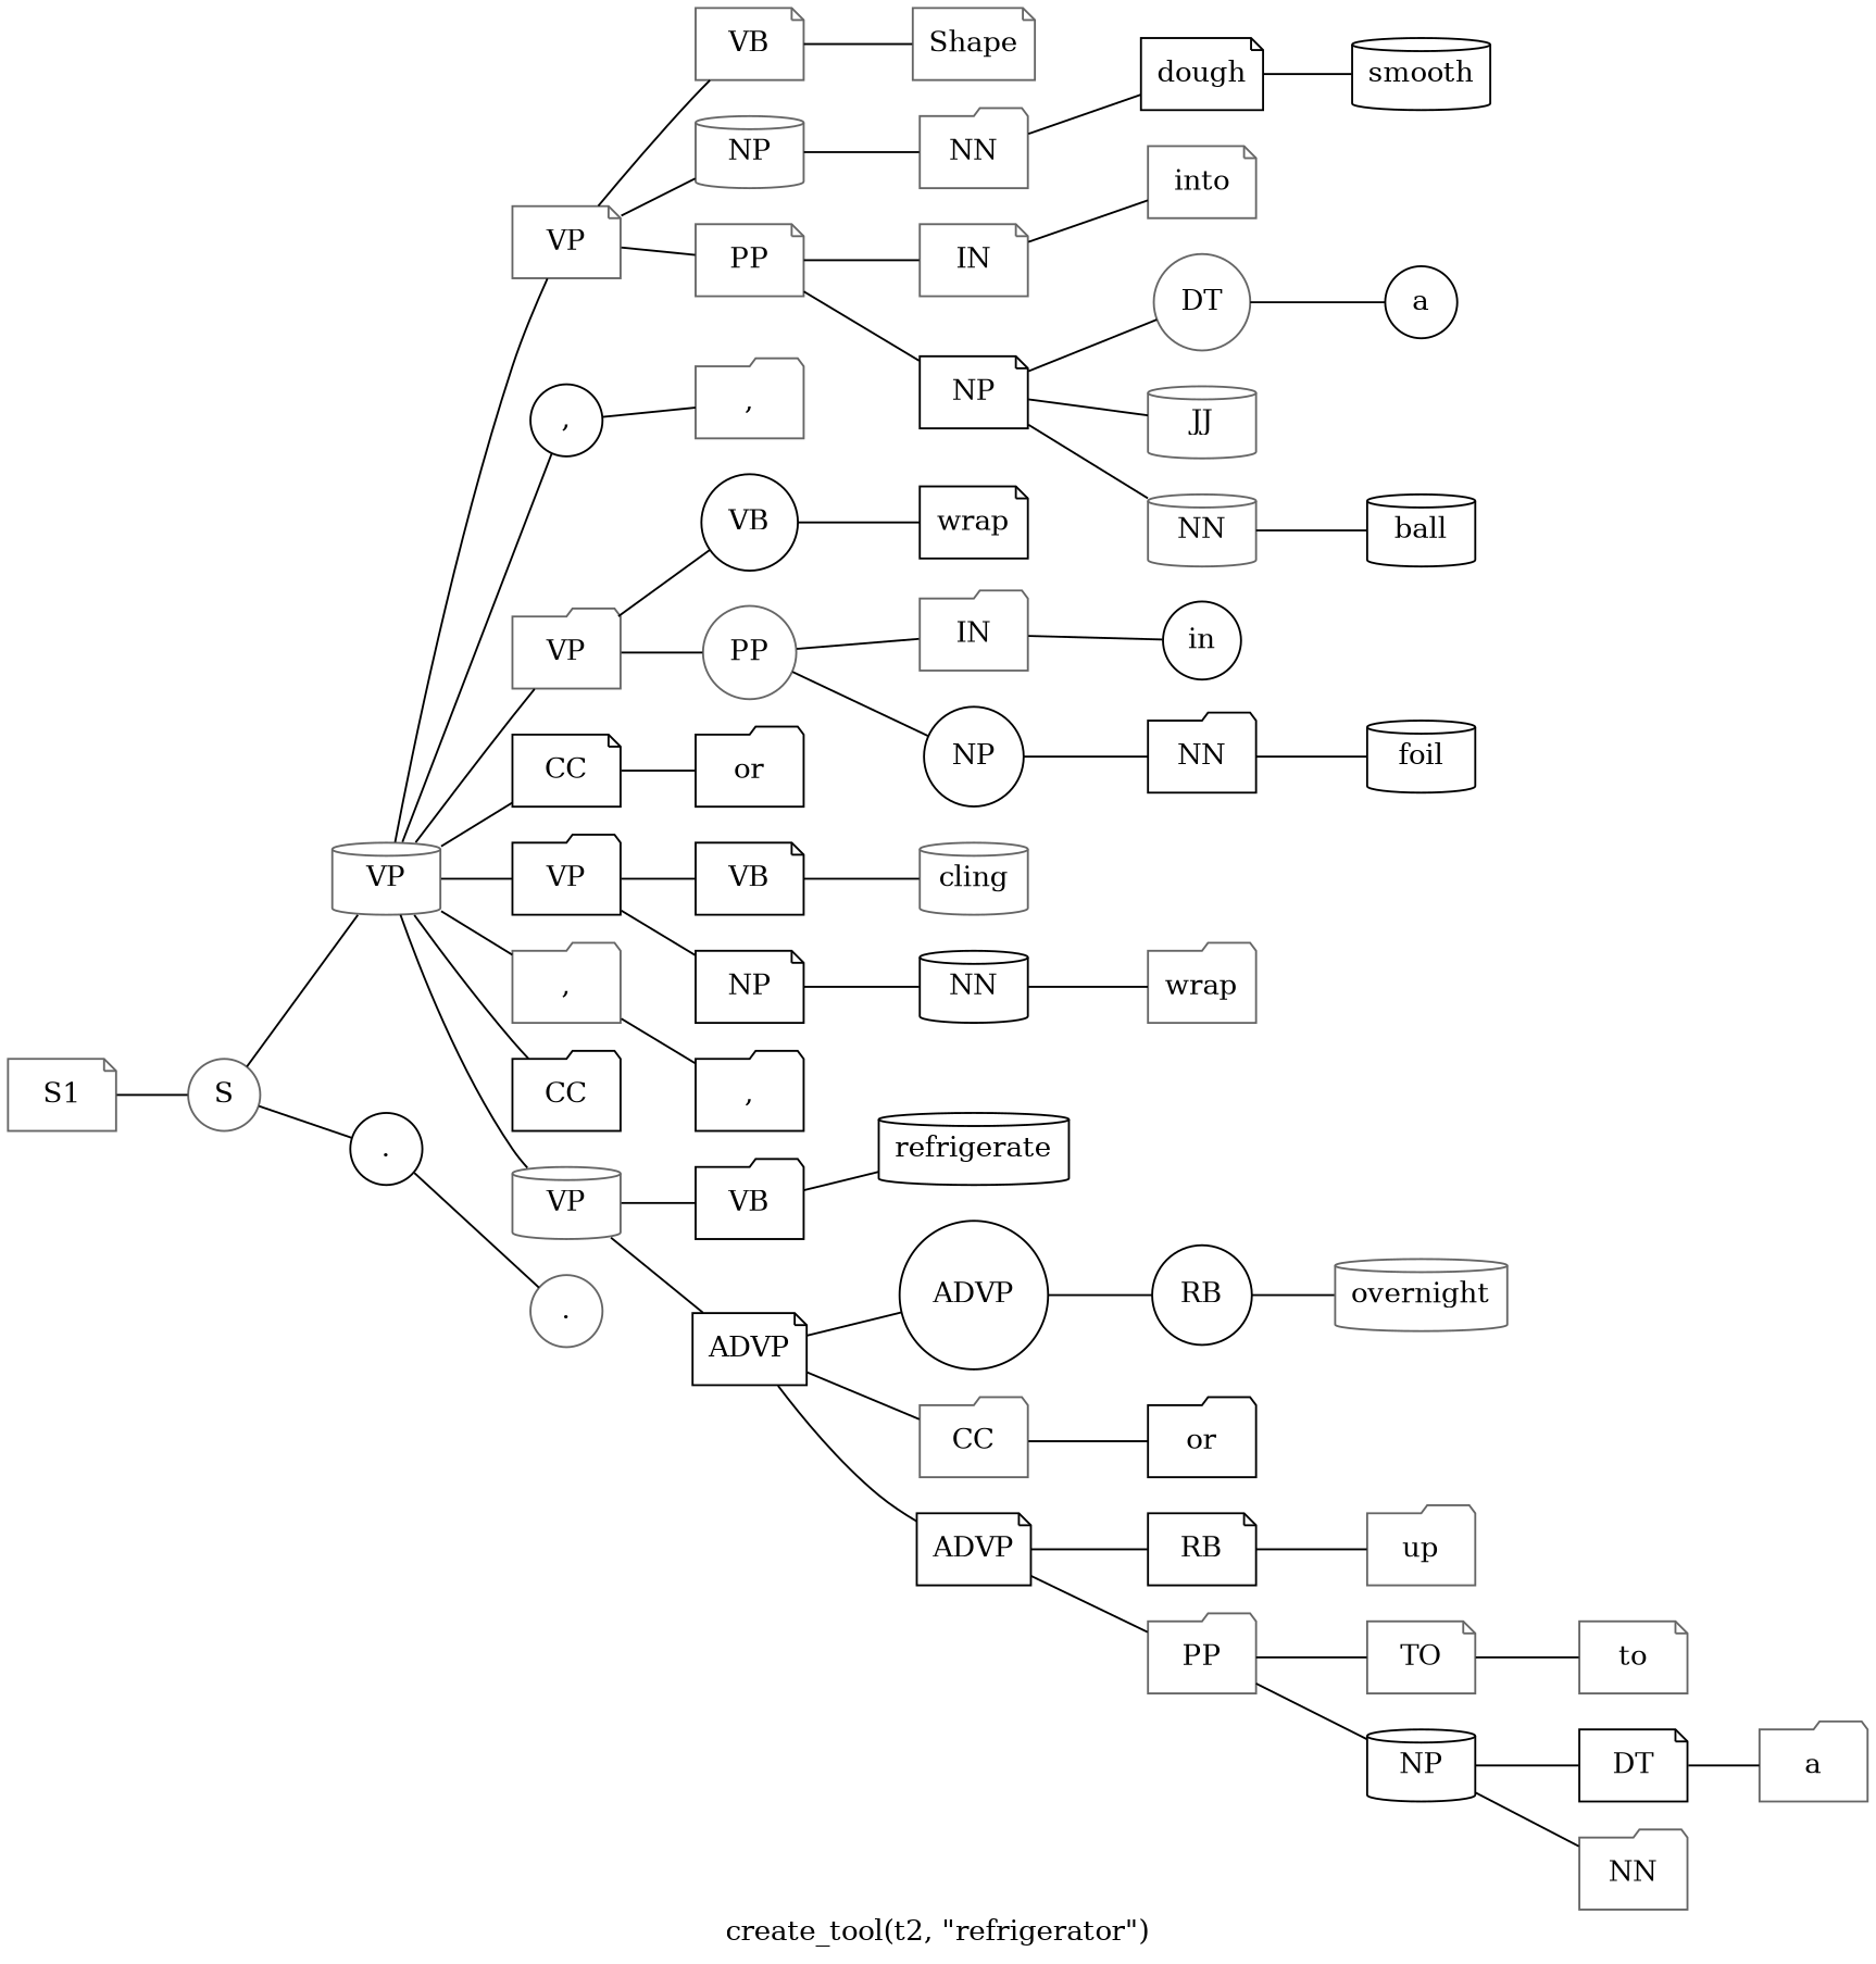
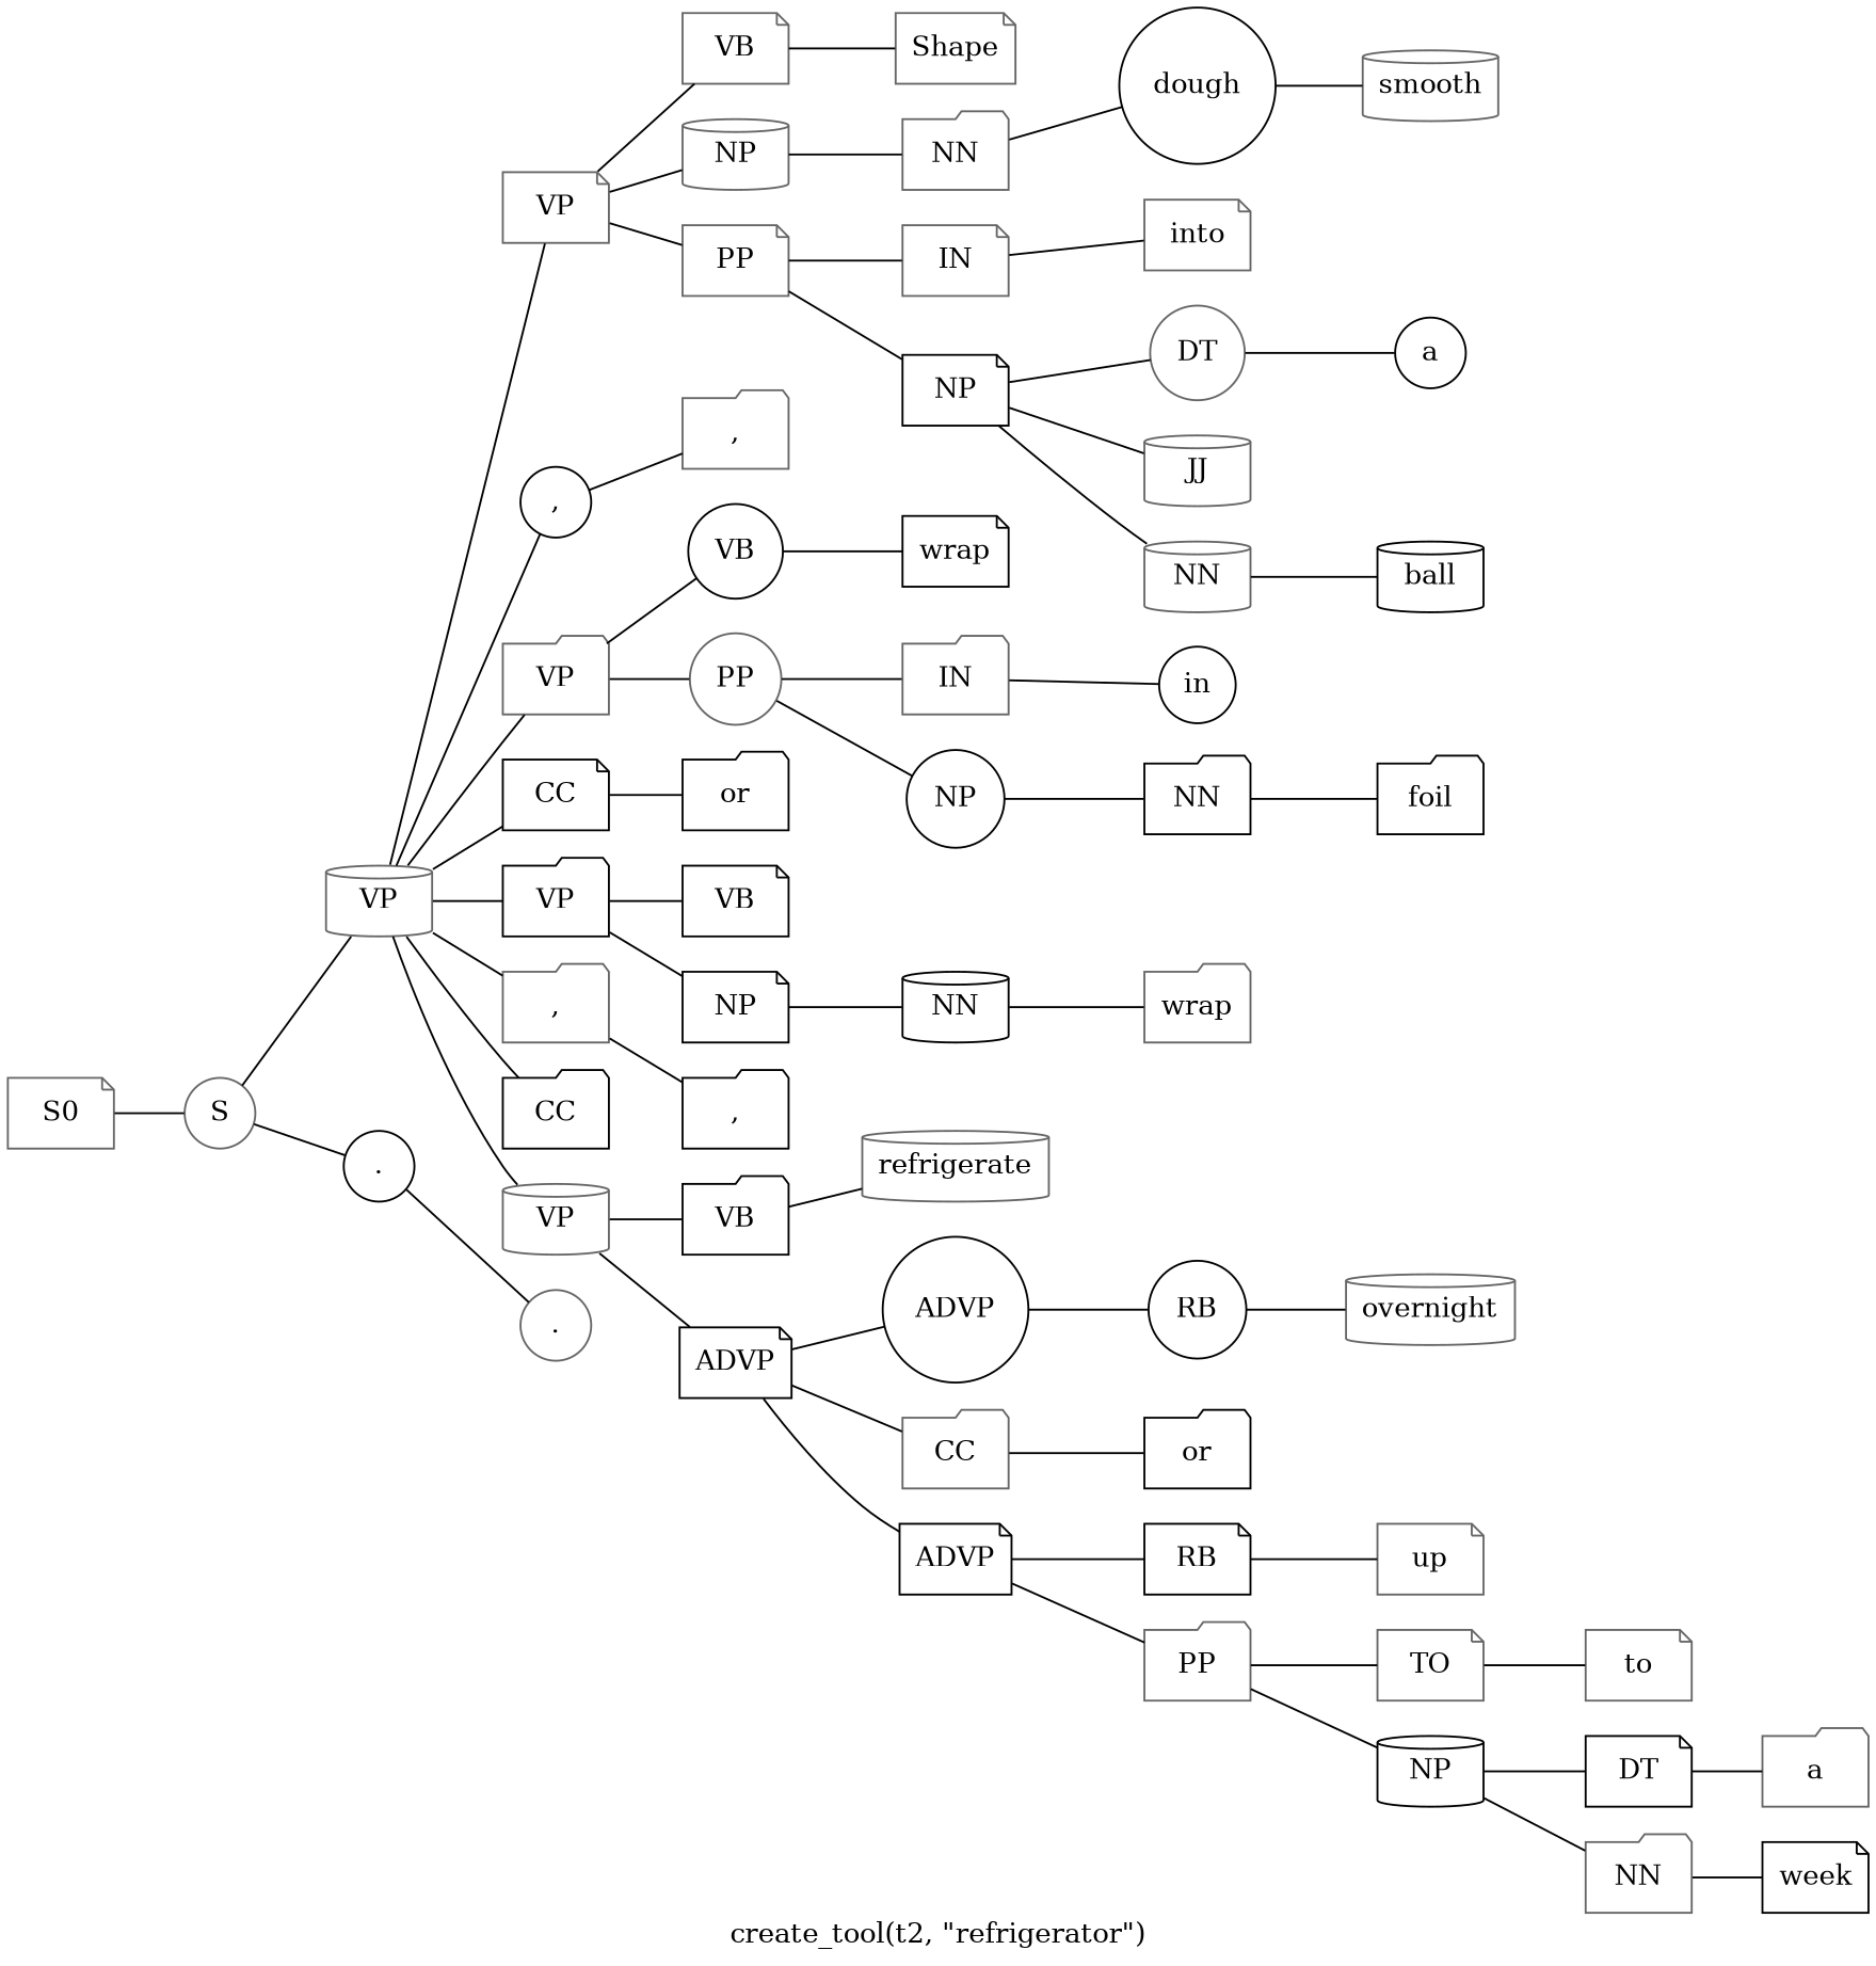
  graph {
    label="create_tool(t2, \"refrigerator\")"
    rankdir=LR
    node [color=gray40 shape=note]
-   n1 [label=S1]
+   n1 [label=S0]
    n2 [label=S shape=circle]
    n3 [label=VP shape=cylinder]
    n4 [color=black label="." shape=circle]
    n5 [label=VP]
    n6 [color=black label="," shape=circle]
    n7 [label=VP shape=folder]
    n8 [color=black label=CC]
    n9 [color=black label=VP shape=folder]
    n10 [label="," shape=folder]
    n11 [color=black label=CC shape=folder]
    n12 [label=VP shape=cylinder]
    n13 [label="." shape=circle]
    n14 [label=VB]
    n15 [label=NP shape=cylinder]
    n16 [label=PP]
    n17 [label="," shape=folder]
    n18 [color=black label=VB shape=circle]
    n19 [label=PP shape=circle]
    n20 [color=black label=or shape=folder]
    n21 [color=black label=VB]
    n22 [color=black label=NP]
    n23 [color=black label="," shape=folder]
    n24 [color=black label=VB shape=folder]
    n25 [color=black label=ADVP]
    n26 [label=Shape]
    n27 [label=NN shape=folder]
    n28 [label=IN]
    n29 [color=black label=NP]
-   n30 [color=black label=dough]
-   n31 [color=black label=smooth shape=cylinder]
+   n30 [color=black label=dough shape=circle]
+   n31 [label=smooth shape=cylinder]
    n32 [label=into]
    n33 [label=DT shape=circle]
    n34 [label=JJ shape=cylinder]
    n35 [label=NN shape=cylinder]
    n36 [color=black label=a shape=circle]
    n37 [color=black label=ball shape=cylinder]
    n38 [color=black label=wrap]
    n39 [label=IN shape=folder]
    n40 [color=black label=NP shape=circle]
    n41 [color=black label=in shape=circle]
    n42 [color=black label=NN shape=folder]
-   n43 [color=black label=foil shape=cylinder]
-   n44 [label=cling shape=cylinder]
+   n43 [color=black label=foil shape=folder]
    n45 [color=black label=NN shape=cylinder]
    n46 [label=wrap shape=folder]
-   n47 [color=black label=refrigerate shape=cylinder]
+   n47 [label=refrigerate shape=cylinder]
    n48 [color=black label=ADVP shape=circle]
    n49 [label=CC shape=folder]
    n50 [color=black label=ADVP]
    n51 [color=black label=RB shape=circle]
    n52 [color=black label=or shape=folder]
    n53 [color=black label=RB]
    n54 [label=PP shape=folder]
    n55 [label=overnight shape=cylinder]
-   n56 [label=up shape=folder]
+   n56 [label=up]
    n57 [label=TO]
    n58 [color=black label=NP shape=cylinder]
    n59 [label=to]
    n60 [color=black label=DT]
    n61 [label=NN shape=folder]
    n62 [label=a shape=folder]
+   n63 [color=black label=week]
    n1 -- n2
    n2 -- n3
    n2 -- n4
    n3 -- n5
    n3 -- n6
    n3 -- n7
    n3 -- n8
    n3 -- n9
    n3 -- n10
    n3 -- n11
    n3 -- n12
    n4 -- n13
    n5 -- n14
    n5 -- n15
    n5 -- n16
    n6 -- n17
    n7 -- n18
    n7 -- n19
    n8 -- n20
    n9 -- n21
    n9 -- n22
    n10 -- n23
    n12 -- n24
    n12 -- n25
    n14 -- n26
    n15 -- n27
    n16 -- n28
    n16 -- n29
    n18 -- n38
    n19 -- n39
    n19 -- n40
-   n21 -- n44
    n22 -- n45
    n24 -- n47
    n25 -- n48
    n25 -- n49
    n25 -- n50
    n27 -- n30
    n28 -- n32
    n29 -- n33
    n29 -- n34
    n29 -- n35
    n30 -- n31
    n33 -- n36
    n35 -- n37
    n39 -- n41
    n40 -- n42
    n42 -- n43
    n45 -- n46
    n48 -- n51
    n49 -- n52
    n50 -- n53
    n50 -- n54
    n51 -- n55
    n53 -- n56
    n54 -- n57
    n54 -- n58
    n57 -- n59
    n58 -- n60
    n58 -- n61
    n60 -- n62
+   n61 -- n63
  }
